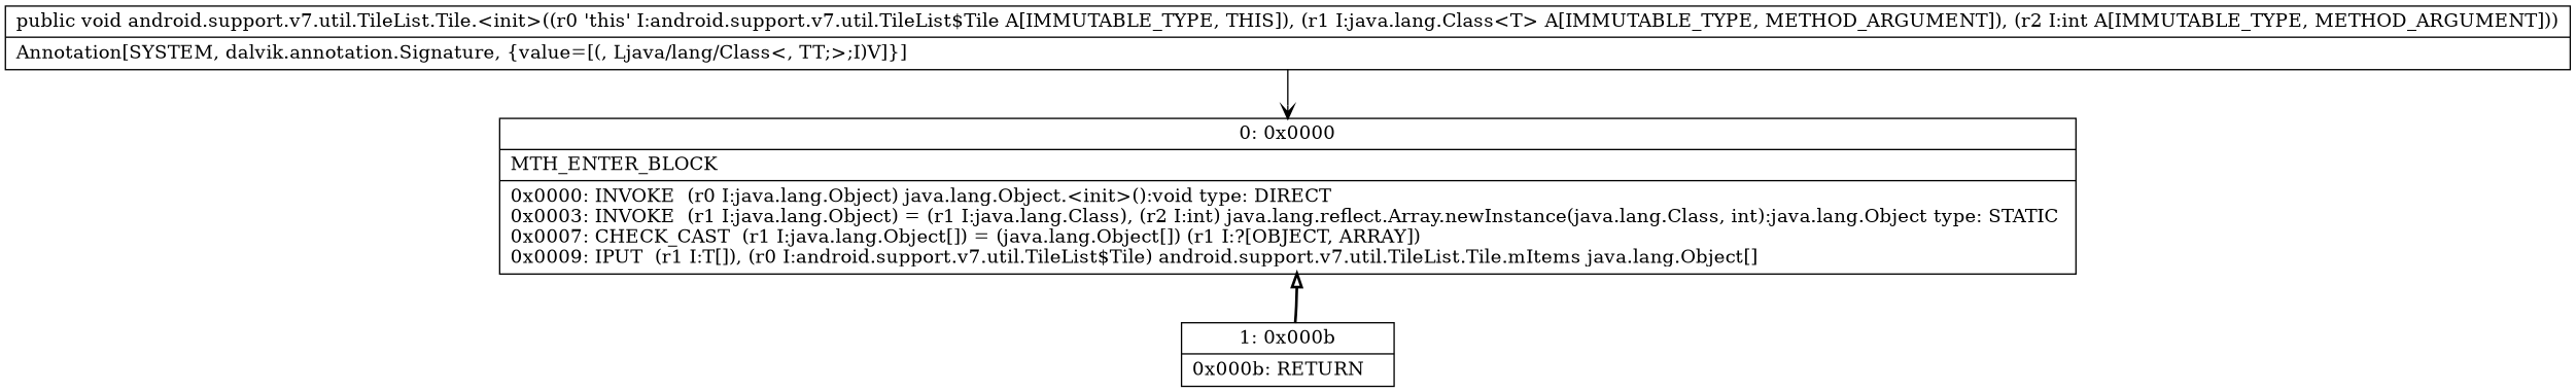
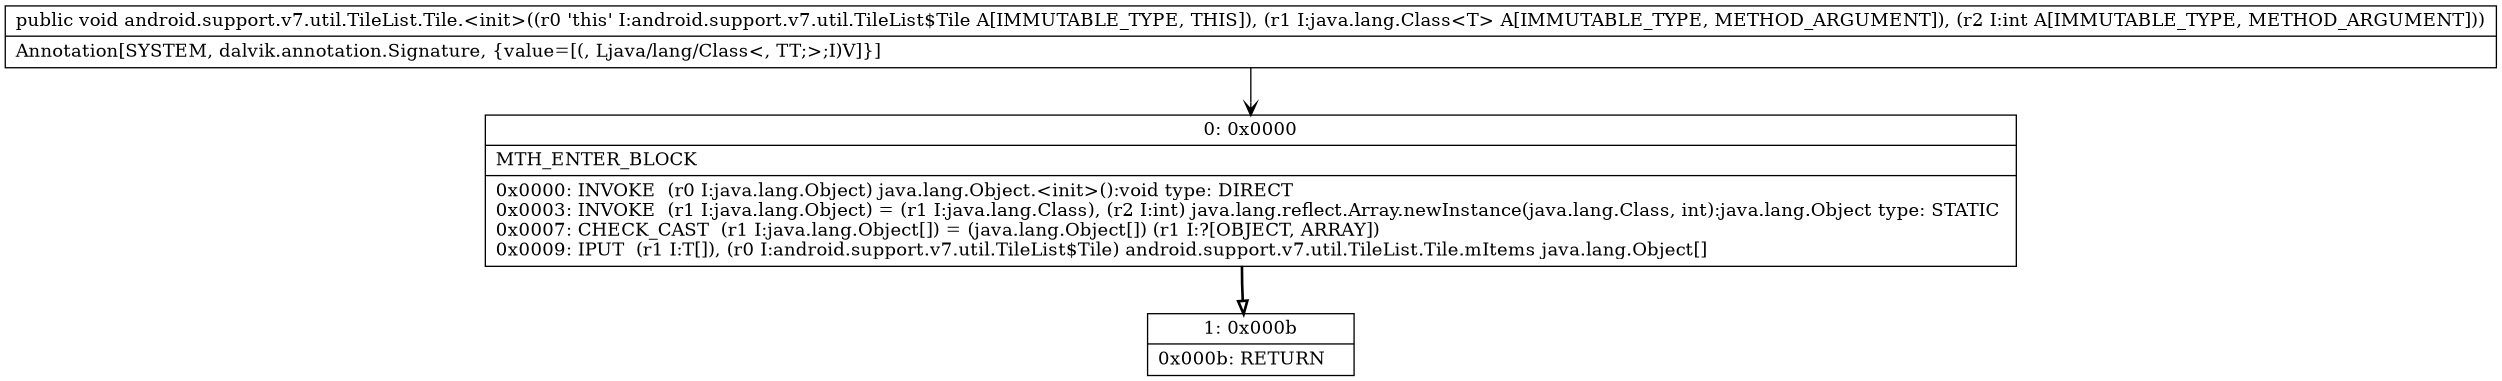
  digraph {
    node [shape=record]
    n1 [label="{0\:\ 0x0000|MTH_ENTER_BLOCK\l|0x0000: INVOKE  (r0 I:java.lang.Object) java.lang.Object.\<init\>():void type: DIRECT \l0x0003: INVOKE  (r1 I:java.lang.Object) = (r1 I:java.lang.Class), (r2 I:int) java.lang.reflect.Array.newInstance(java.lang.Class, int):java.lang.Object type: STATIC \l0x0007: CHECK_CAST  (r1 I:java.lang.Object[]) = (java.lang.Object[]) (r1 I:?[OBJECT, ARRAY]) \l0x0009: IPUT  (r1 I:T[]), (r0 I:android.support.v7.util.TileList$Tile) android.support.v7.util.TileList.Tile.mItems java.lang.Object[] \l}"]
    n2 [label="{1\:\ 0x000b|0x000b: RETURN   \l}"]
    n3 [label="{public void android.support.v7.util.TileList.Tile.\<init\>((r0 'this' I:android.support.v7.util.TileList$Tile A[IMMUTABLE_TYPE, THIS]), (r1 I:java.lang.Class\<T\> A[IMMUTABLE_TYPE, METHOD_ARGUMENT]), (r2 I:int A[IMMUTABLE_TYPE, METHOD_ARGUMENT]))  | Annotation[SYSTEM, dalvik.annotation.Signature, \{value=[(, Ljava\/lang\/Class\<, TT;\>;I)V]\}]\l}"]
-   n2 -> n1 [style=bold arrowhead=onormal]
+   n1 -> n2 [style=bold arrowhead=onormal]
    n3 -> n1 [style=solid arrowhead=vee]
  }
